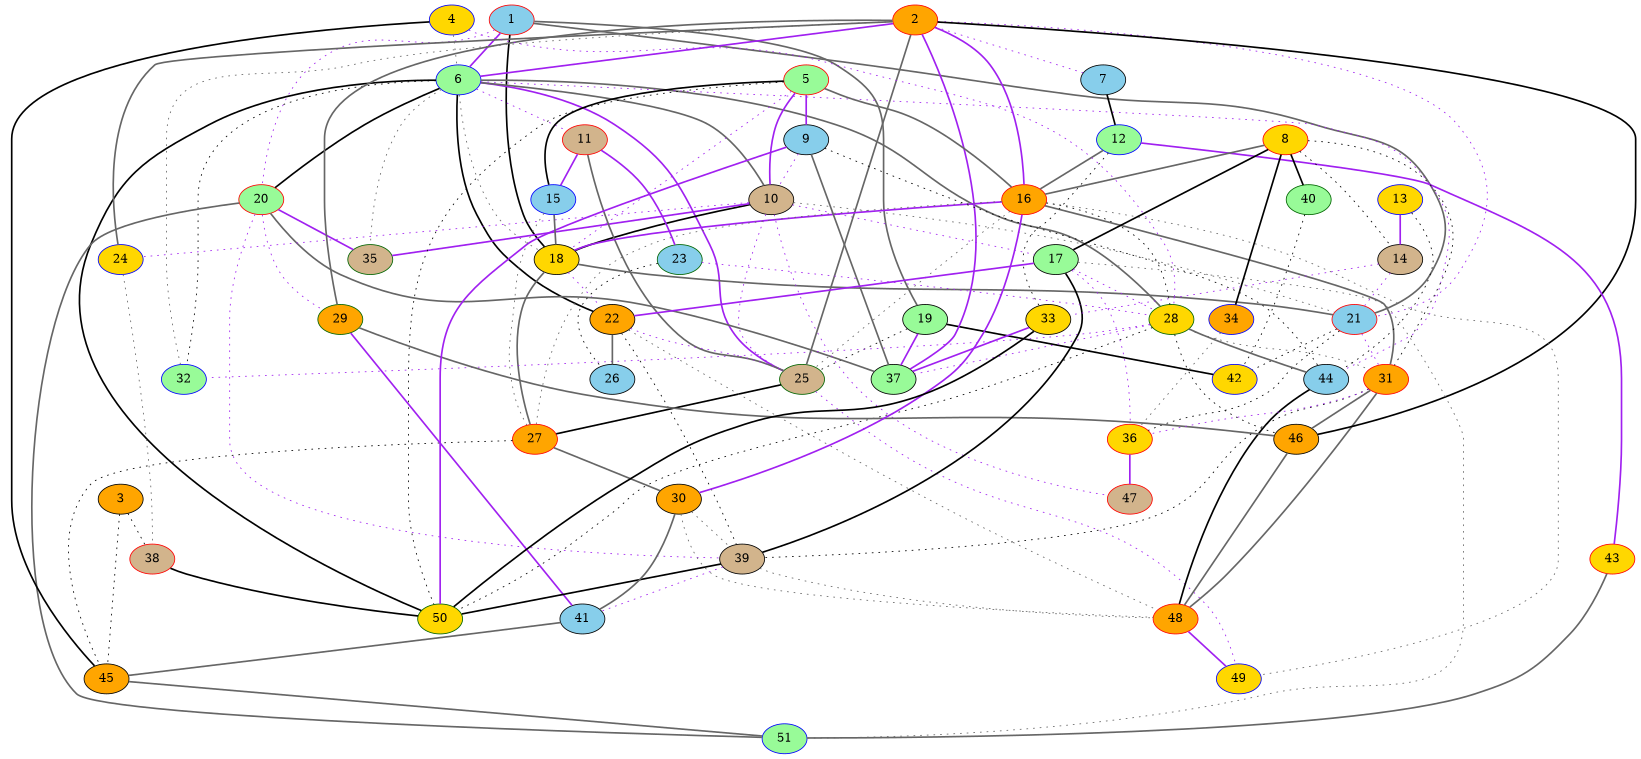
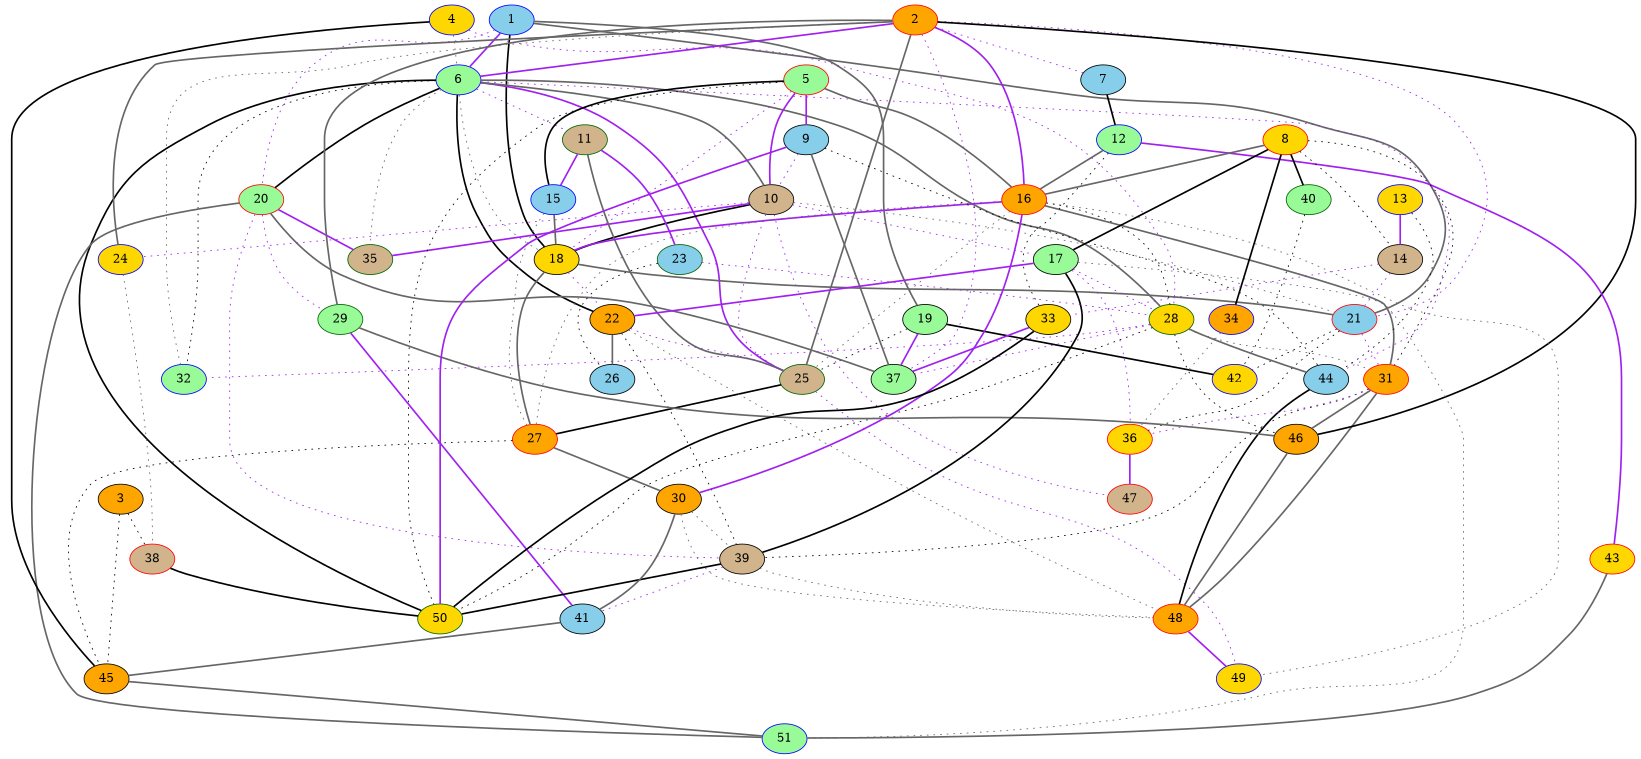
  graph {
    node [color=black fillcolor=gold style=filled]
    edge [color=purple style=bold weight=1.0]
-   1 [color=red fillcolor=skyblue]
+   1 [color=blue fillcolor=skyblue]
    6 [color=blue fillcolor=palegreen]
    18
    19 [fillcolor=palegreen]
    20 [color=red fillcolor=palegreen]
    21 [color=red fillcolor=skyblue]
    25 [color=darkgreen fillcolor=tan]
    32 [color=blue fillcolor=palegreen]
    28 [color=darkgreen]
    10 [fillcolor=tan]
    50 [color=darkgreen]
-   11 [color=red fillcolor=tan]
+   11 [color=darkgreen fillcolor=tan]
    22 [fillcolor=orange]
    35 [color=darkgreen fillcolor=tan]
    44 [fillcolor=skyblue]
    27 [color=red fillcolor=orange]
    37 [fillcolor=palegreen]
    42 [color=blue]
-   29 [color=darkgreen fillcolor=orange]
+   29 [color=darkgreen fillcolor=palegreen]
    39 [fillcolor=tan]
    51 [color=blue fillcolor=palegreen]
    31 [color=red fillcolor=orange]
    36 [color=red]
    46 [fillcolor=orange]
    48 [color=red fillcolor=orange]
    2 [color=red fillcolor=orange]
    7 [fillcolor=skyblue]
    16 [color=red fillcolor=orange]
    24 [color=blue]
    12 [color=blue fillcolor=palegreen]
    30 [fillcolor=orange]
    49 [color=blue]
    38 [color=red fillcolor=tan]
    41 [fillcolor=skyblue]
    3 [fillcolor=orange]
    45 [fillcolor=orange]
    4 [color=blue]
    5 [color=red fillcolor=palegreen]
    9 [fillcolor=skyblue]
    15 [color=blue fillcolor=skyblue]
    17 [fillcolor=palegreen]
    47 [color=red fillcolor=tan]
    23 [color=darkgreen fillcolor=skyblue]
    26 [fillcolor=skyblue]
    33
    43 [color=red]
    8 [color=red]
    14 [fillcolor=tan]
    34 [color=blue fillcolor=orange]
    40 [color=darkgreen fillcolor=palegreen]
    13 [color=blue]
    1 -- 6
    1 -- 18 [color=black]
    1 -- 19 [color=gray40]
    1 -- 20 [style=dotted]
    1 -- 21 [color=gray40]
    6 -- 18 [color=gray40 style=dotted]
    6 -- 20 [color=black]
    6 -- 25
    6 -- 32 [color=black style=dotted]
    6 -- 28 [color=gray40]
    6 -- 10 [color=gray40]
    6 -- 50 [color=black]
    6 -- 11 [style=dotted weight=2.0]
    6 -- 22 [color=black weight=2.0]
    6 -- 35 [color=gray40 style=dotted]
    6 -- 44 [style=dotted]
    18 -- 21 [color=gray40 weight=2.0]
    18 -- 22 [style=dotted]
    18 -- 27 [color=gray40]
    19 -- 25 [color=black style=dotted]
    19 -- 37
    19 -- 42 [color=black]
    20 -- 35
    20 -- 37 [color=gray40]
    20 -- 29 [style=dotted]
    20 -- 39 [style=dotted]
    20 -- 51 [color=gray40]
    21 -- 42 [color=black style=dotted]
    21 -- 31 [style=dotted]
    21 -- 36 [color=black style=dotted]
    25 -- 27 [color=black]
    25 -- 49 [style=dotted]
    28 -- 32 [style=dotted]
    28 -- 50 [color=black style=dotted]
    28 -- 44 [color=gray40]
    28 -- 37 [style=dotted]
    28 -- 31 [color=gray40 style=dotted]
    28 -- 46 [color=black style=dotted]
    10 -- 18 [color=black weight=2.0]
    10 -- 21 [color=gray40 style=dotted]
    10 -- 25 [style=dotted weight=2.0]
    10 -- 35
    10 -- 24 [style=dotted]
    10 -- 17 [style=dotted]
    10 -- 47 [style=dotted weight=2.0]
    11 -- 25 [color=gray40]
    11 -- 15
    11 -- 23
    22 -- 25 [style=dotted]
    22 -- 39 [color=black style=dotted]
    22 -- 48 [color=gray40 style=dotted]
    22 -- 26 [color=gray40]
    44 -- 48 [color=black]
    27 -- 30 [color=gray40 weight=2.0]
    27 -- 45 [color=black style=dotted]
    29 -- 46 [color=gray40]
    29 -- 41
    39 -- 50 [color=black]
    39 -- 48 [color=gray40 style=dotted]
    39 -- 41 [style=dotted]
    31 -- 39 [color=black style=dotted]
    31 -- 36 [style=dotted]
    31 -- 46 [color=gray40 weight=2.0]
    31 -- 48 [color=gray40]
    36 -- 47
    46 -- 48 [color=gray40]
    48 -- 49
    2 -- 6
    2 -- 21 [style=dotted]
    2 -- 25 [color=gray40]
    2 -- 32 [color=gray40 style=dotted weight=2.0]
-   2 -- 37
+   2 -- 37 [style=dotted]
    2 -- 29 [color=gray40]
    2 -- 46 [color=black]
    2 -- 7 [style=dotted]
    2 -- 16
    2 -- 24 [color=gray40]
    7 -- 12 [color=black]
    16 -- 18
    16 -- 25 [color=gray40 style=dotted weight=2.0]
    16 -- 28 [color=black style=dotted]
    16 -- 27 [color=gray40 style=dotted]
    16 -- 31 [color=gray40]
    16 -- 30
    16 -- 49 [color=gray40 style=dotted]
    24 -- 38 [color=gray40 style=dotted]
    12 -- 16 [color=gray40]
    12 -- 33 [color=black style=dotted]
    12 -- 43
    30 -- 39 [color=gray40 style=dotted]
    30 -- 48 [color=gray40 style=dotted]
    30 -- 41 [color=gray40]
    38 -- 50 [color=black]
    41 -- 45 [color=gray40]
    3 -- 38 [color=black style=dotted]
    3 -- 45 [color=black style=dotted]
    45 -- 51 [color=gray40]
    4 -- 6 [color=gray40 style=dotted]
    4 -- 28 [style=dotted]
    4 -- 45 [color=black]
    5 -- 18 [style=dotted]
    5 -- 10
    5 -- 50 [color=black style=dotted]
    5 -- 16 [color=gray40 weight=4.0]
    5 -- 9
    5 -- 15 [color=black]
    9 -- 10 [style=dotted]
    9 -- 50
    9 -- 44 [color=black style=dotted]
    9 -- 37 [color=gray40]
    15 -- 18 [color=gray40]
    15 -- 27 [color=gray40 style=dotted]
    17 -- 28 [style=dotted]
    17 -- 22
    17 -- 39 [color=black]
    17 -- 51 [color=gray40 style=dotted]
    17 -- 36 [style=dotted]
    23 -- 28 [style=dotted]
    23 -- 26 [color=black style=dotted]
    33 -- 50 [color=black]
    33 -- 37
    43 -- 51 [color=gray40]
    8 -- 31 [color=black style=dotted]
    8 -- 16 [color=gray40]
    8 -- 17 [color=black]
    8 -- 14 [color=black style=dotted]
    8 -- 34 [color=black]
    8 -- 40 [color=black]
    14 -- 21 [style=dotted]
    14 -- 33 [style=dotted]
    34 -- 36 [color=gray40 style=dotted]
    40 -- 42 [color=black style=dotted]
    13 -- 44 [color=black style=dotted]
    13 -- 14
  }
